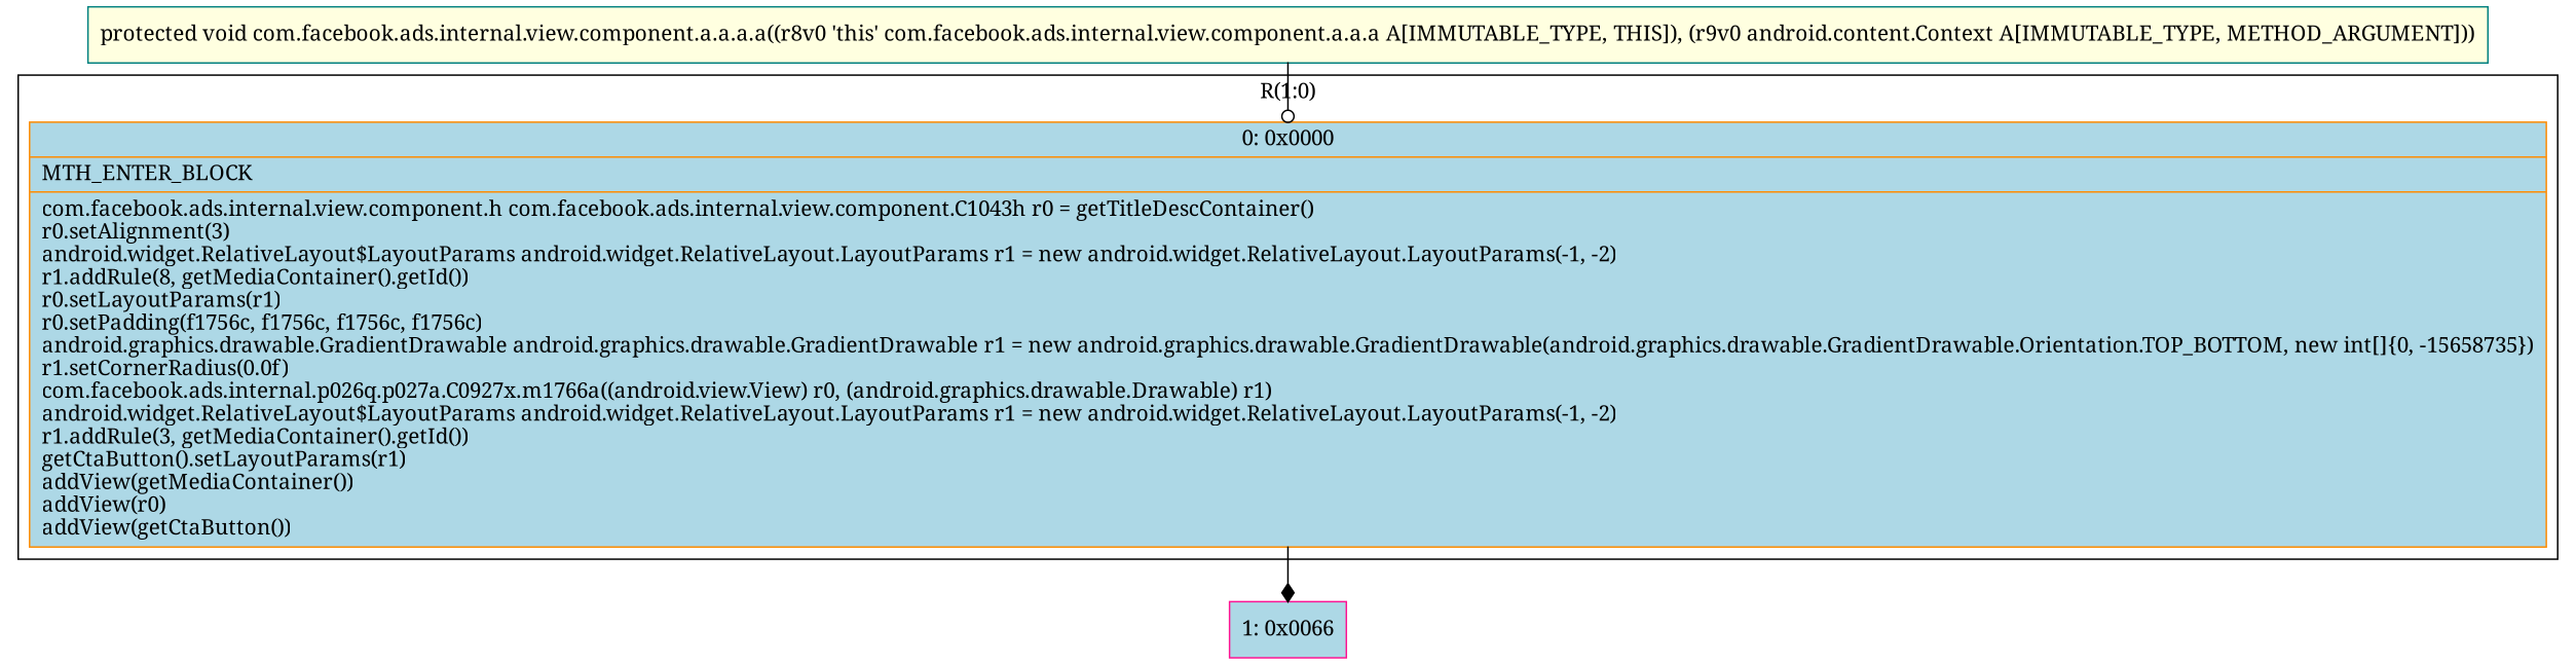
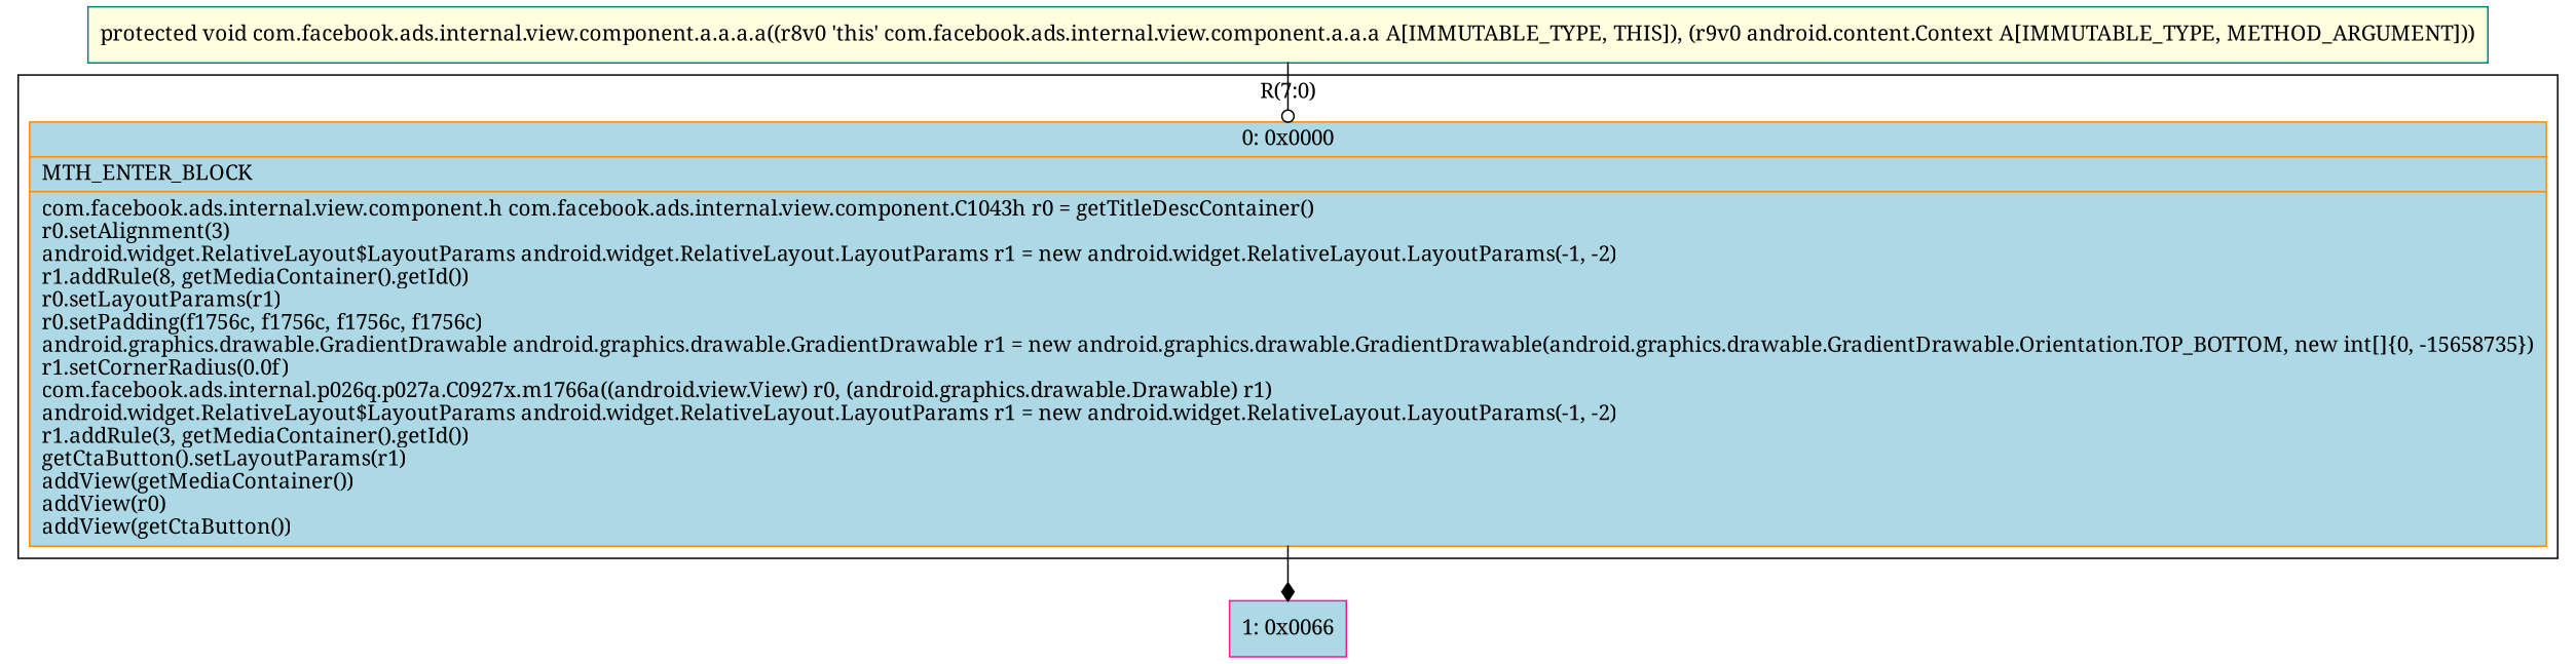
  digraph {
    fontname="Noto Serif"
    node [shape=record style=filled fillcolor=lightblue fontname="Noto Serif"]
    edge [fontname="Noto Serif"]
    n1 [color=darkorange label="{0\:\ 0x0000|MTH_ENTER_BLOCK\l|com.facebook.ads.internal.view.component.h com.facebook.ads.internal.view.component.C1043h r0 = getTitleDescContainer()\lr0.setAlignment(3)\landroid.widget.RelativeLayout$LayoutParams android.widget.RelativeLayout.LayoutParams r1 = new android.widget.RelativeLayout.LayoutParams(\-1, \-2)\lr1.addRule(8, getMediaContainer().getId())\lr0.setLayoutParams(r1)\lr0.setPadding(f1756c, f1756c, f1756c, f1756c)\landroid.graphics.drawable.GradientDrawable android.graphics.drawable.GradientDrawable r1 = new android.graphics.drawable.GradientDrawable(android.graphics.drawable.GradientDrawable.Orientation.TOP_BOTTOM, new int[]\{0, \-15658735\})\lr1.setCornerRadius(0.0f)\lcom.facebook.ads.internal.p026q.p027a.C0927x.m1766a((android.view.View) r0, (android.graphics.drawable.Drawable) r1)\landroid.widget.RelativeLayout$LayoutParams android.widget.RelativeLayout.LayoutParams r1 = new android.widget.RelativeLayout.LayoutParams(\-1, \-2)\lr1.addRule(3, getMediaContainer().getId())\lgetCtaButton().setLayoutParams(r1)\laddView(getMediaContainer())\laddView(r0)\laddView(getCtaButton())\l}"]
    n2 [color=deeppink label="{1\:\ 0x0066}"]
    n3 [label="{protected void com.facebook.ads.internal.view.component.a.a.a.a((r8v0 'this' com.facebook.ads.internal.view.component.a.a.a A[IMMUTABLE_TYPE, THIS]), (r9v0 android.content.Context A[IMMUTABLE_TYPE, METHOD_ARGUMENT])) }" fillcolor=lightyellow color=teal]
    subgraph cluster_1 {
-     label="R(1:0)"
+     label="R(7:0)"
      n1
    }
    n1 -> n2 [arrowhead=diamond]
    n3 -> n1 [arrowhead=odot]
  }
